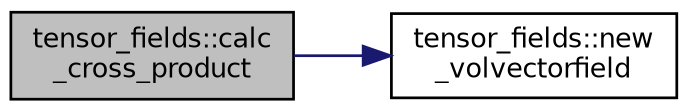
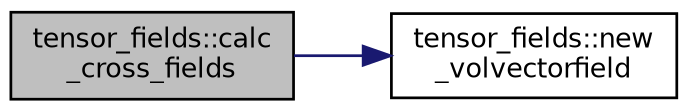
  digraph {
    rankdir=LR
    node [color=black fontname=Helvetica fontsize=10 shape=record style=filled]
-   n1 [fillcolor=grey75 fontcolor=black height=0.2 label="tensor_fields::calc\l_cross_product" width=0.4]
+   n1 [fillcolor=grey75 fontcolor=black height=0.2 label="tensor_fields::calc\l_cross_fields" width=0.4]
    n2 [fillcolor=white height=0.2 label="tensor_fields::new\l_volvectorfield" width=0.4]
    n1 -> n2 [color=midnightblue fontname=Helvetica fontsize=10 labelfontname=Helvetica labelfontsize=10 style=solid]
  }
